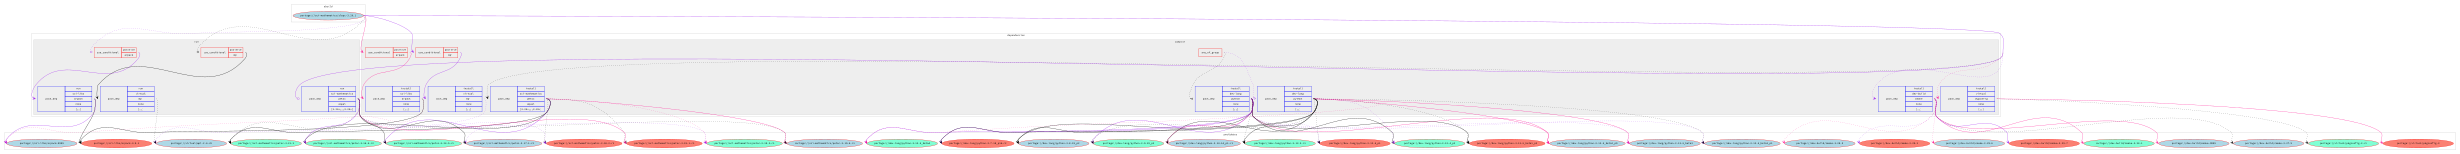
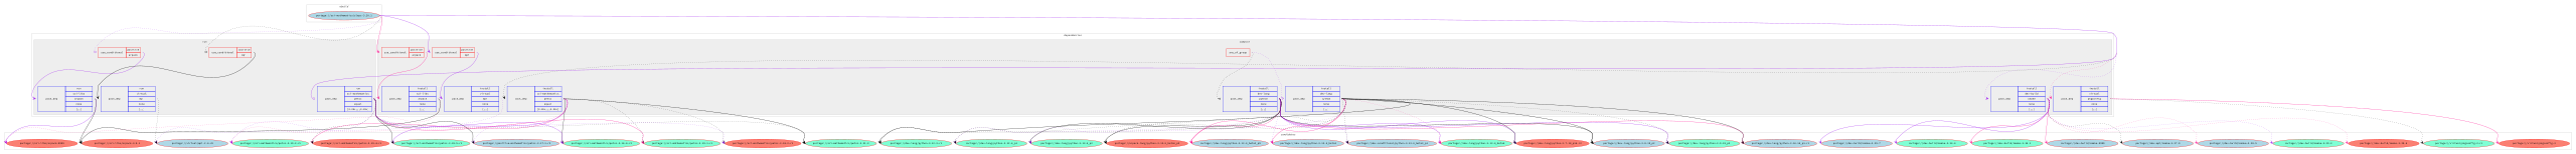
  digraph {
    compound=true
    concentrate=true
    fontname="Source Code Pro"
    fontsize=10
    newrank=true
    rankdir=TB
    ranksep=1.5
    node [color=red fontname="Source Code Pro" fontsize=10 style=filled]
    edge [arrowhead=vee color=black fontname="Source Code Pro" headport=w style=solid tailport=e weight=100]
    n1 [fillcolor=lightblue label="portage://sci-mathematics/slepc-3.20.1" width=4]
    n2 [color=blue label=<<TABLE BORDER="0" CELLBORDER="1" CELLSPACING="0" CELLPADDING="4" WIDTH="220"><TR><TD ROWSPAN="6" CELLPADDING="30">pack_dep</TD></TR><TR><TD WIDTH="110">install</TD></TR><TR><TD>dev-lang</TD></TR><TR><TD>python</TD></TR><TR><TD>none</TD></TR><TR><TD>[,,]</TD></TR></TABLE>> shape=none style=""]
    n3 [color=blue label=<<TABLE BORDER="0" CELLBORDER="1" CELLSPACING="0" CELLPADDING="4" WIDTH="220"><TR><TD ROWSPAN="6" CELLPADDING="30">pack_dep</TD></TR><TR><TD WIDTH="110">install</TD></TR><TR><TD>dev-lang</TD></TR><TR><TD>python</TD></TR><TR><TD>none</TD></TR><TR><TD>[,,]</TD></TR></TABLE>> shape=none style=""]
    n4 [label=<<TABLE BORDER="0" CELLBORDER="1" CELLSPACING="0" CELLPADDING="4"><TR><TD CELLPADDING="10">any_of_group</TD></TR></TABLE>> shape=none style=""]
    n5 [color=blue label=<<TABLE BORDER="0" CELLBORDER="1" CELLSPACING="0" CELLPADDING="4" WIDTH="220"><TR><TD ROWSPAN="6" CELLPADDING="30">pack_dep</TD></TR><TR><TD WIDTH="110">install</TD></TR><TR><TD>sci-libs</TD></TR><TR><TD>arpack</TD></TR><TR><TD>none</TD></TR><TR><TD>[,,]</TD></TR></TABLE>> shape=none style=""]
    n6 [label=<<TABLE BORDER="0" CELLBORDER="1" CELLSPACING="0" CELLPADDING="4"><TR><TD ROWSPAN="3" CELLPADDING="10">use_conditional</TD></TR><TR><TD>positive</TD></TR><TR><TD>arpack</TD></TR></TABLE>> shape=none style=""]
    n7 [color=blue label=<<TABLE BORDER="0" CELLBORDER="1" CELLSPACING="0" CELLPADDING="4" WIDTH="220"><TR><TD ROWSPAN="6" CELLPADDING="30">pack_dep</TD></TR><TR><TD WIDTH="110">install</TD></TR><TR><TD>virtual</TD></TR><TR><TD>mpi</TD></TR><TR><TD>none</TD></TR><TR><TD>[,,]</TD></TR></TABLE>> shape=none style=""]
    n8 [label=<<TABLE BORDER="0" CELLBORDER="1" CELLSPACING="0" CELLPADDING="4"><TR><TD ROWSPAN="3" CELLPADDING="10">use_conditional</TD></TR><TR><TD>positive</TD></TR><TR><TD>mpi</TD></TR></TABLE>> shape=none style=""]
    n9 [color=blue label=<<TABLE BORDER="0" CELLBORDER="1" CELLSPACING="0" CELLPADDING="4" WIDTH="220"><TR><TD ROWSPAN="6" CELLPADDING="30">pack_dep</TD></TR><TR><TD WIDTH="110">install</TD></TR><TR><TD>dev-build</TD></TR><TR><TD>cmake</TD></TR><TR><TD>none</TD></TR><TR><TD>[,,]</TD></TR></TABLE>> shape=none style=""]
    n10 [color=blue label=<<TABLE BORDER="0" CELLBORDER="1" CELLSPACING="0" CELLPADDING="4" WIDTH="220"><TR><TD ROWSPAN="6" CELLPADDING="30">pack_dep</TD></TR><TR><TD WIDTH="110">install</TD></TR><TR><TD>sci-mathematics</TD></TR><TR><TD>petsc</TD></TR><TR><TD>equal</TD></TR><TR><TD>[3.20*,,,3.20*]</TD></TR></TABLE>> shape=none style=""]
    n11 [color=blue label=<<TABLE BORDER="0" CELLBORDER="1" CELLSPACING="0" CELLPADDING="4" WIDTH="220"><TR><TD ROWSPAN="6" CELLPADDING="30">pack_dep</TD></TR><TR><TD WIDTH="110">install</TD></TR><TR><TD>virtual</TD></TR><TR><TD>pkgconfig</TD></TR><TR><TD>none</TD></TR><TR><TD>[,,]</TD></TR></TABLE>> shape=none style=""]
    n12 [color=blue label=<<TABLE BORDER="0" CELLBORDER="1" CELLSPACING="0" CELLPADDING="4" WIDTH="220"><TR><TD ROWSPAN="6" CELLPADDING="30">pack_dep</TD></TR><TR><TD WIDTH="110">run</TD></TR><TR><TD>sci-libs</TD></TR><TR><TD>arpack</TD></TR><TR><TD>none</TD></TR><TR><TD>[,,]</TD></TR></TABLE>> shape=none style=""]
    n13 [label=<<TABLE BORDER="0" CELLBORDER="1" CELLSPACING="0" CELLPADDING="4"><TR><TD ROWSPAN="3" CELLPADDING="10">use_conditional</TD></TR><TR><TD>positive</TD></TR><TR><TD>arpack</TD></TR></TABLE>> shape=none style=""]
    n14 [color=blue label=<<TABLE BORDER="0" CELLBORDER="1" CELLSPACING="0" CELLPADDING="4" WIDTH="220"><TR><TD ROWSPAN="6" CELLPADDING="30">pack_dep</TD></TR><TR><TD WIDTH="110">run</TD></TR><TR><TD>virtual</TD></TR><TR><TD>mpi</TD></TR><TR><TD>none</TD></TR><TR><TD>[,,]</TD></TR></TABLE>> shape=none style=""]
    n15 [label=<<TABLE BORDER="0" CELLBORDER="1" CELLSPACING="0" CELLPADDING="4"><TR><TD ROWSPAN="3" CELLPADDING="10">use_conditional</TD></TR><TR><TD>positive</TD></TR><TR><TD>mpi</TD></TR></TABLE>> shape=none style=""]
    n16 [color=blue label=<<TABLE BORDER="0" CELLBORDER="1" CELLSPACING="0" CELLPADDING="4" WIDTH="220"><TR><TD ROWSPAN="6" CELLPADDING="30">pack_dep</TD></TR><TR><TD WIDTH="110">run</TD></TR><TR><TD>sci-mathematics</TD></TR><TR><TD>petsc</TD></TR><TR><TD>equal</TD></TR><TR><TD>[3.20*,,,3.20*]</TD></TR></TABLE>> shape=none style=""]
    n17 [fillcolor=aquamarine label="portage://dev-lang/python-3.13.0_beta4" width=4]
-   n18 [fillcolor=lightblue label="portage://dev-lang/python-3.13.0_beta3_p1" width=4]
+   n18 [fillcolor=lightblue label="portage://dev-conditional/python-3.13.0_beta3_p1" width=4]
    n19 [fillcolor=lightblue label="portage://dev-lang/python-3.13.0_beta3" width=4]
    n20 [fillcolor=lightblue label="portage://dev-lang/python-3.13.0_beta2_p9" width=4]
-   n21 [fillcolor=salmon label="portage://dev-lang/python-3.13.0_beta1_p3" width=4]
+   n21 [fillcolor=salmon label="portage://arpack-lang/python-3.13.0_beta1_p3" width=4]
    n22 [fillcolor=aquamarine label="portage://dev-lang/python-3.12.4_p2" width=4]
-   n23 [fillcolor=salmon label="portage://dev-lang/python-3.12.4_p1" width=4]
+   n23 [fillcolor=aquamarine label="portage://dev-lang/python-3.12.4_p1" width=4]
    n24 [fillcolor=aquamarine label="portage://dev-lang/python-3.12.3-r1" width=4]
    n25 [fillcolor=lightblue label="portage://dev-lang/python-3.10.14_p1-r1" width=4]
    n26 [fillcolor=aquamarine label="portage://dev-lang/python-3.9.19_p3" width=4]
    n27 [fillcolor=lightblue label="portage://dev-lang/python-3.8.19_p2" width=4]
    n28 [fillcolor=salmon label="portage://dev-lang/python-2.7.18_p16-r2" width=4]
-   n29 [fillcolor=lightblue label="portage://sci-libs/arpack-9999" width=4]
+   n29 [fillcolor=salmon label="portage://sci-libs/arpack-9999" width=4]
    n30 [fillcolor=salmon label="portage://sci-libs/arpack-3.9.1" width=4]
    n31 [fillcolor=lightblue label="portage://virtual/mpi-2.0-r8" width=4]
    n32 [fillcolor=lightblue label="portage://dev-build/cmake-9999" width=4]
    n33 [fillcolor=aquamarine label="portage://dev-build/cmake-3.30.1" width=4]
-   n35 [fillcolor=salmon label="portage://dev-build/cmake-3.29.7" width=4]
-   n36 [fillcolor=lightblue label="portage://dev-build/cmake-3.29.6" width=4]
-   n37 [fillcolor=salmon label="portage://dev-build/cmake-3.29.3" width=4]
+   n34 [fillcolor=aquamarine label="portage://dev-build/cmake-3.30.0" width=4]
+   n35 [fillcolor=lightblue label="portage://dev-build/cmake-3.29.7" width=4]
+   n36 [fillcolor=salmon label="portage://dev-build/cmake-3.29.6" width=4]
+   n37 [fillcolor=aquamarine label="portage://dev-build/cmake-3.29.3" width=4]
    n38 [fillcolor=lightblue label="portage://dev-build/cmake-3.28.5" width=4]
-   n39 [fillcolor=lightblue label="portage://dev-build/cmake-3.27.9" width=4]
+   n39 [fillcolor=lightblue label="portage://dev-mpi/cmake-3.27.9" width=4]
    n40 [fillcolor=aquamarine label="portage://sci-mathematics/petsc-3.21.3" width=4]
    n41 [fillcolor=aquamarine label="portage://sci-mathematics/petsc-3.20.5-r1" width=4]
-   n42 [fillcolor=lightblue label="portage://sci-mathematics/petsc-3.19.4-r1" width=4]
+   n42 [fillcolor=salmon label="portage://sci-mathematics/petsc-3.19.4-r1" width=4]
    n43 [fillcolor=aquamarine label="portage://sci-mathematics/petsc-3.19.2-r1" width=4]
-   n44 [fillcolor=salmon label="portage://sci-mathematics/petsc-3.19.1-r1" width=4]
+   n44 [fillcolor=aquamarine label="portage://sci-mathematics/petsc-3.19.1-r1" width=4]
    n45 [fillcolor=salmon label="portage://sci-mathematics/petsc-3.18.2-r1" width=4]
-   n46 [fillcolor=lightblue label="portage://sci-mathematics/petsc-3.17.1-r2" width=4]
+   n46 [fillcolor=lightblue label="portage://positive-mathematics/petsc-3.17.1-r2" width=4]
    n47 [fillcolor=aquamarine label="portage://sci-mathematics/petsc-3.16.0-r2" width=4]
    n48 [fillcolor=salmon label="portage://virtual/pkgconfig-3" width=4]
    n49 [fillcolor=aquamarine label="portage://virtual/pkgconfig-2-r1" width=4]
    subgraph cluster_1 {
      color=gray
      label=<<i>ebuild</i>>
      n1
    }
    subgraph cluster_2 {
      color=gray
      label=<<i>dependencies</i>>
      subgraph cluster_3 {
        color=gray
        fillcolor="#eeeeee"
        label=<<i>compile</i>>
        style=filled
        subgraph sub_4 {
          color=gray
          fillcolor="#eeeeee"
          label=<<i>compile</i>>
          style=filled
          n4
          subgraph sub_5 {
            color=gray
            fillcolor="#eeeeee"
            label=<<i>compile</i>>
            style=filled
            n2
          }
          subgraph sub_6 {
            color=gray
            fillcolor="#eeeeee"
            label=<<i>compile</i>>
            style=filled
            n3
          }
        }
        subgraph sub_7 {
          color=gray
          fillcolor="#eeeeee"
          label=<<i>compile</i>>
          style=filled
          n6
          subgraph sub_8 {
            color=gray
            fillcolor="#eeeeee"
            label=<<i>compile</i>>
            style=filled
            n5
          }
        }
        subgraph sub_9 {
          color=gray
          fillcolor="#eeeeee"
          label=<<i>compile</i>>
          style=filled
          n8
          subgraph sub_10 {
            color=gray
            fillcolor="#eeeeee"
            label=<<i>compile</i>>
            style=filled
            n7
          }
        }
        subgraph sub_11 {
          color=gray
          fillcolor="#eeeeee"
          label=<<i>compile</i>>
          style=filled
          n9
        }
        subgraph sub_12 {
          color=gray
          fillcolor="#eeeeee"
          label=<<i>compile</i>>
          style=filled
          n10
        }
        subgraph sub_13 {
          color=gray
          fillcolor="#eeeeee"
          label=<<i>compile</i>>
          style=filled
          n11
        }
      }
      subgraph cluster_14 {
        color=gray
        fillcolor="#eeeeee"
        label=<<i>compile and run</i>>
        style=filled
      }
      subgraph cluster_15 {
        color=gray
        fillcolor="#eeeeee"
        label=<<i>run</i>>
        style=filled
        subgraph sub_16 {
          color=gray
          fillcolor="#eeeeee"
          label=<<i>run</i>>
          style=filled
          n13
          subgraph sub_17 {
            color=gray
            fillcolor="#eeeeee"
            label=<<i>run</i>>
            style=filled
            n12
          }
        }
        subgraph sub_18 {
          color=gray
          fillcolor="#eeeeee"
          label=<<i>run</i>>
          style=filled
          n15
          subgraph sub_19 {
            color=gray
            fillcolor="#eeeeee"
            label=<<i>run</i>>
            style=filled
            n14
          }
        }
        subgraph sub_20 {
          color=gray
          fillcolor="#eeeeee"
          label=<<i>run</i>>
          style=filled
          n16
        }
      }
    }
    subgraph cluster_21 {
      color=gray
      label=<<i>candidates</i>>
      rank=same
      subgraph sub_22 {
        color=black
        label=<<i>candidates</i>>
        nodesep=1
        rank=same
        n17
        n18
        n19
        n20
        n21
        n22
        n23
        n24
        n25
        n26
        n27
        n28
      }
      subgraph sub_23 {
        color=black
        label=<<i>candidates</i>>
        nodesep=1
        rank=same
        n17
        n18
        n19
        n20
        n21
        n22
        n23
        n24
        n25
        n26
        n27
        n28
      }
      subgraph sub_24 {
        color=black
        label=<<i>candidates</i>>
        nodesep=1
        rank=same
        n29
        n30
      }
      subgraph sub_25 {
        color=black
        label=<<i>candidates</i>>
        nodesep=1
        rank=same
        n31
      }
      subgraph sub_26 {
        color=black
        label=<<i>candidates</i>>
        nodesep=1
        rank=same
        n32
        n33
+       n34
        n35
        n36
        n37
        n38
        n39
      }
      subgraph sub_27 {
        color=black
        label=<<i>candidates</i>>
        nodesep=1
        rank=same
        n40
        n41
        n42
        n43
        n44
        n45
        n46
        n47
      }
      subgraph sub_28 {
        color=black
        label=<<i>candidates</i>>
        nodesep=1
        rank=same
        n48
        n49
      }
      subgraph sub_29 {
        color=black
        label=<<i>candidates</i>>
        nodesep=1
        rank=same
        n29
        n30
      }
      subgraph sub_30 {
        color=black
        label=<<i>candidates</i>>
        nodesep=1
        rank=same
        n31
      }
      subgraph sub_31 {
        color=black
        label=<<i>candidates</i>>
        nodesep=1
        rank=same
        n40
        n41
        n42
        n43
        n44
        n45
        n46
        n47
      }
    }
    n1 -> n6 [color=deeppink weight=20]
    n1 -> n8 [color=purple weight=20]
    n1 -> n9 [color=purple style=dotted weight=20]
    n1 -> n10 [style=dotted weight=20]
    n1 -> n11 [color=deeppink style=dotted weight=20]
    n1 -> n13 [arrowhead=odot color=purple style=dotted weight=20]
    n1 -> n15 [arrowhead=odot style=dotted weight=20]
    n1 -> n16 [arrowhead=odot color=purple weight=20]
    n2 -> n17 [color=purple]
    n2 -> n18 [color=purple style=dotted]
    n2 -> n19 [color=purple style=dotted]
    n2 -> n20 [color=deeppink]
    n2 -> n21
    n2 -> n22
    n2 -> n23 [color=purple style=dotted]
    n2 -> n24 [style=dotted]
    n2 -> n25 [color=deeppink]
    n2 -> n26 [color=purple]
    n2 -> n27
    n2 -> n28 [color=purple]
    n3 -> n17 [color=deeppink style=dotted]
    n3 -> n18 [style=dotted]
    n3 -> n19 [color=deeppink]
    n3 -> n20 [color=deeppink]
    n3 -> n21 [style=dotted]
    n3 -> n22 [color=purple style=dotted]
    n3 -> n23 [style=dotted]
    n3 -> n24
    n3 -> n25
    n3 -> n26 [style=dotted]
    n3 -> n27
    n3 -> n28
    n4 -> n2 [arrowhead=oinv style=dotted weight=20]
    n4 -> n3 [arrowhead=oinv color=purple style=dotted weight=20]
    n5 -> n29 [color=deeppink style=dotted]
    n5 -> n30
    n6 -> n5 [color=deeppink weight=20]
    n7 -> n31 [color=purple style=dotted]
    n8 -> n7 [color=purple weight=20]
    n9 -> n32 [color=deeppink]
    n9 -> n33 [color=deeppink]
+   n9 -> n34 [color=purple]
    n9 -> n35 [color=purple]
    n9 -> n36 [color=deeppink style=dotted]
    n9 -> n37 [color=purple style=dotted]
    n9 -> n38 [color=deeppink style=dotted]
    n9 -> n39 [style=dotted]
    n10 -> n40
    n10 -> n41 [color=purple]
    n10 -> n42 [color=deeppink]
    n10 -> n43 [color=deeppink style=dotted]
    n10 -> n44 [style=dotted]
    n10 -> n45 [style=dotted]
    n10 -> n46 [color=purple style=dotted]
    n10 -> n47
    n11 -> n48 [color=deeppink]
    n11 -> n49 [style=dotted]
    n12 -> n29 [color=purple]
    n12 -> n30
    n13 -> n12 [color=purple weight=20]
    n14 -> n31 [style=dotted]
    n15 -> n14 [weight=20]
    n16 -> n40 [style=dotted]
    n16 -> n41
    n16 -> n42 [style=dotted]
    n16 -> n43 [color=purple style=dotted]
    n16 -> n44 [color=deeppink]
    n16 -> n45 [color=purple style=dotted]
    n16 -> n46
    n16 -> n47 [color=purple]
  }
